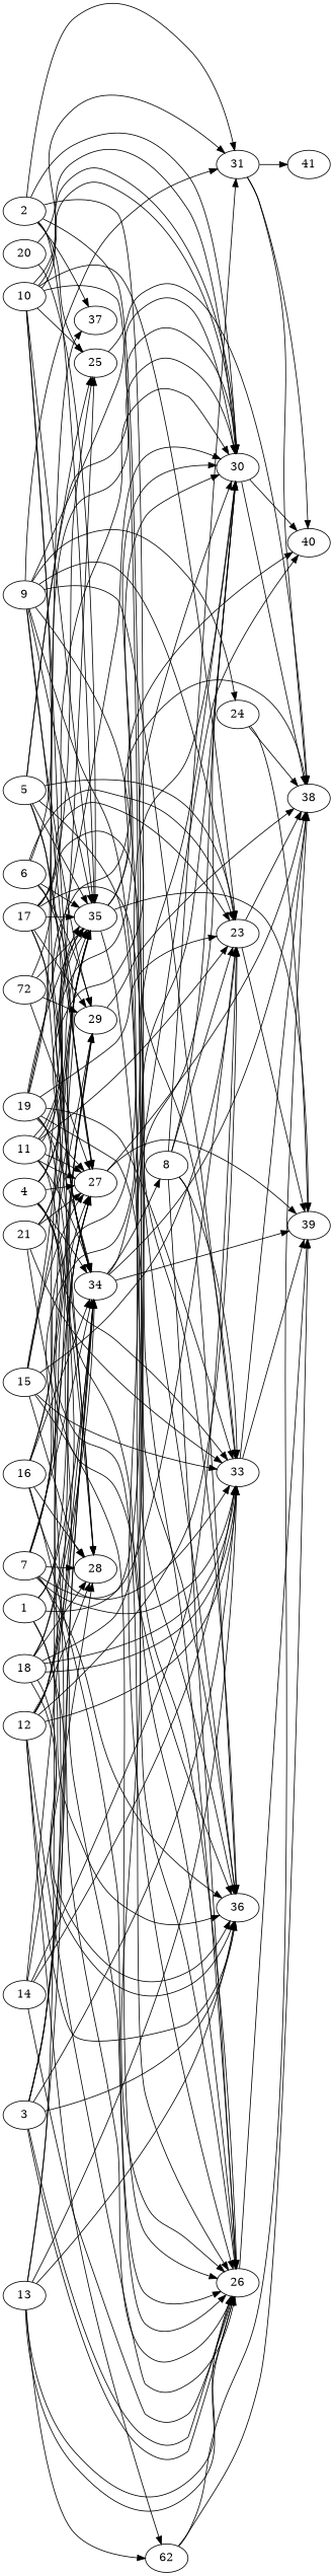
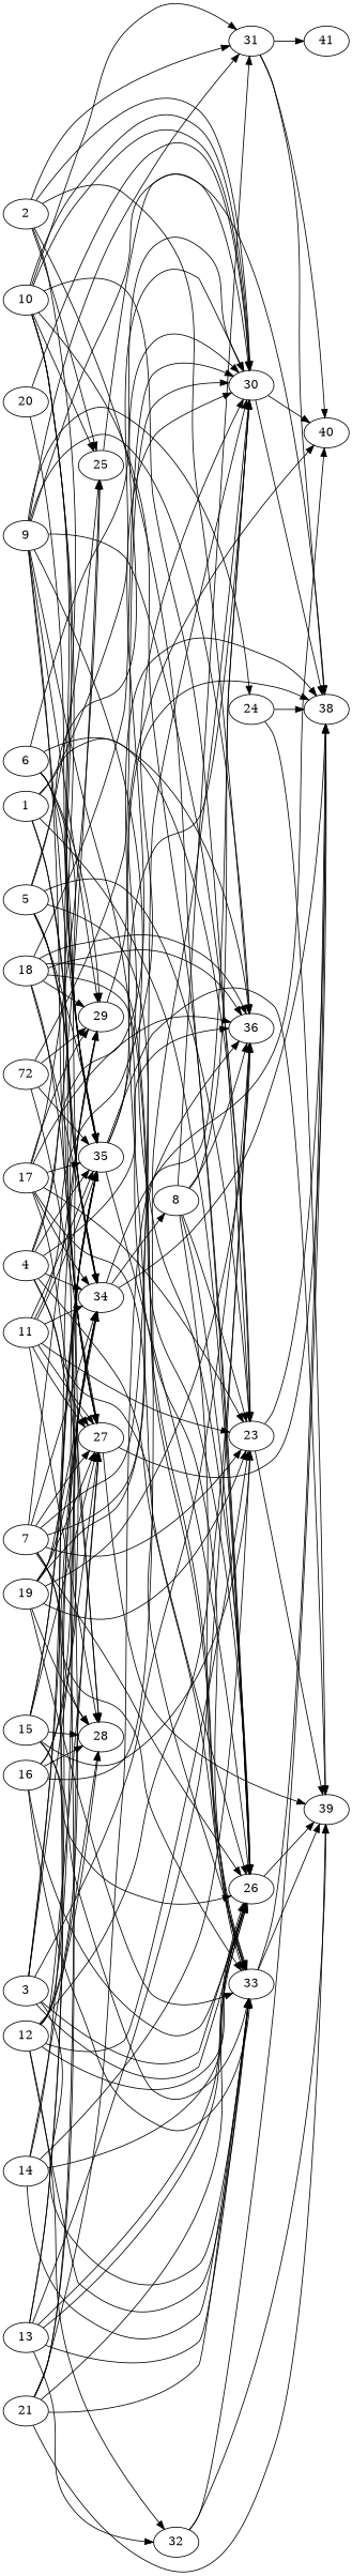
  digraph {
    rankdir=LR
    node [alpha=0.12]
    1 [alpha=0.14 expect_size=219363870848022432]
    26 [alpha=0.09 expect_size=138225551065470]
    27 [alpha=0.01 expect_size=1546745636786437]
    30 [expect_size=36805998261211752]
    34 [alpha=0.20 expect_size=13619350767561750]
    36 [expect_size=698993801044906880]
    39 [alpha=0.07 expect_size=34282492606180508]
    38 [alpha=0.03 expect_size=47918248811831492608]
    40 [alpha=0.07 expect_size=2834888753814316544]
    8 [alpha=0.14 expect_size=667196607816483072]
    2 [alpha=0.11 expect_size=1561197658616550]
    25 [alpha=0.11 expect_size=188273486633471328]
    31 [alpha=0.17 expect_size=720471112710541440]
    35 [alpha=0.13 expect_size=6408808530720644]
-   37 [alpha=0.16 expect_size=732853072911174467584]
    41 [alpha=0.04 expect_size=9322152972589954]
    3 [alpha=0.16 expect_size=26319201044853140]
    33 [alpha=0.08 expect_size=349585284332931456]
    4 [alpha=0.19 expect_size=27075046119220400]
    5 [alpha=0.10 expect_size=3616424195661732]
    23 [alpha=0.17 expect_size=12772002330897148]
    6 [expect_size=61591269784044720]
    29 [alpha=0.18 expect_size=22276379505925584]
    7 [alpha=0.11 expect_size=833672647010156544]
    28 [alpha=0.10 expect_size=2292257375662693679104]
    9 [alpha=0.13 expect_size=19747730093276984]
    24 [alpha=0.00 expect_size=1899189396602760462336]
    10 [alpha=0.04 expect_size=336032475889338688]
    11 [alpha=0.14 expect_size=2082400625652962164736]
    12 [expect_size=81196832421254208]
-   32 [alpha=0.20 expect_size=7287615397227438 label=62]
+   32 [alpha=0.20 expect_size=7287615397227438]
    13 [alpha=0.09 expect_size=2643294747675771]
    14 [alpha=0.18 expect_size=32373102757227768]
    15 [alpha=0.15 expect_size=247122676203089920]
    16 [alpha=0.18 expect_size=166059121707869440]
    17 [expect_size=8169091873609089024]
    18 [alpha=0.02 expect_size=24695072116120223744]
    19 [alpha=0.15 expect_size=282996732238363623424]
    20 [alpha=0.07 expect_size=32359432050116552]
    21 [alpha=0.08 expect_size=484414093289720896]
    n41 [alpha=0.05 expect_size=2745098973953388544 label=72]
    1 -> 26
    1 -> 27
    1 -> 30
    1 -> 34
    1 -> 36
    26 -> 39
    27 -> 39
    27 -> 38
    30 -> 38
    30 -> 40
-   34 -> 39
+   21 -> 39
    34 -> 38
    34 -> 40
    34 -> 8
    8 -> 26
    8 -> 30
    8 -> 36
    8 -> 31
    8 -> 33
    8 -> 23
    2 -> 26
    2 -> 30
    2 -> 36
    2 -> 25
    2 -> 31
    2 -> 35
-   2 -> 37
    25 -> 38
    31 -> 38
    31 -> 40
    31 -> 41
    35 -> 26
    35 -> 39
    35 -> 38
    35 -> 40
    3 -> 26
    3 -> 26
    3 -> 27
    3 -> 34
    3 -> 36
    3 -> 35
    3 -> 33
    33 -> 39
    33 -> 38
    4 -> 26
    4 -> 27
    4 -> 30
    4 -> 34
    4 -> 36
    4 -> 25
    4 -> 35
    4 -> 33
    5 -> 26
    5 -> 27
    5 -> 30
    5 -> 34
    5 -> 25
    5 -> 35
    5 -> 23
    23 -> 39
    23 -> 38
    6 -> 30
    6 -> 34
    6 -> 35
    6 -> 23
    6 -> 29
    29 -> 38
    7 -> 26
    7 -> 27
    7 -> 30
    7 -> 34
    7 -> 36
    7 -> 33
    7 -> 23
    7 -> 29
    7 -> 28
    9 -> 26
    9 -> 27
    9 -> 30
    9 -> 36
    9 -> 31
    9 -> 35
    9 -> 33
    9 -> 23
    9 -> 29
    9 -> 24
    24 -> 39
    24 -> 38
    10 -> 26
    10 -> 27
    10 -> 30
    10 -> 30
    10 -> 34
    10 -> 25
    10 -> 31
    10 -> 35
    10 -> 23
    11 -> 27
    11 -> 27
    11 -> 30
    11 -> 34
    11 -> 35
    11 -> 35
    11 -> 23
    11 -> 28
    12 -> 26
    12 -> 27
    12 -> 34
    12 -> 36
    12 -> 35
    12 -> 33
    12 -> 23
    12 -> 28
    12 -> 32
    32 -> 39
    32 -> 38
    13 -> 26
    13 -> 26
    13 -> 34
    13 -> 36
    13 -> 35
    13 -> 33
    13 -> 32
    14 -> 26
    14 -> 34
    14 -> 33
    14 -> 23
    14 -> 28
    15 -> 26
    15 -> 27
    15 -> 35
    15 -> 33
    15 -> 23
    15 -> 29
    15 -> 28
    16 -> 26
    16 -> 30
    16 -> 34
    16 -> 33
    16 -> 29
    16 -> 28
    17 -> 34
    17 -> 36
    17 -> 25
    17 -> 35
    17 -> 33
    17 -> 23
    17 -> 29
    17 -> 28
    18 -> 30
    18 -> 34
    18 -> 36
    18 -> 36
    18 -> 33
    18 -> 33
    18 -> 29
    18 -> 28
    19 -> 27
    19 -> 30
    19 -> 34
    19 -> 36
    19 -> 35
-   19 -> 37
    19 -> 33
    19 -> 23
    19 -> 28
    20 -> 30
    20 -> 35
    21 -> 26
    21 -> 27
    21 -> 30
    21 -> 35
    21 -> 33
    n41 -> 27
    n41 -> 30
    n41 -> 35
    n41 -> 29
  }
